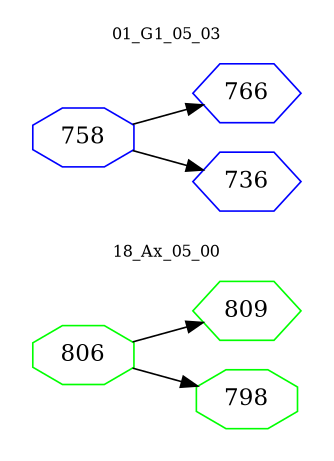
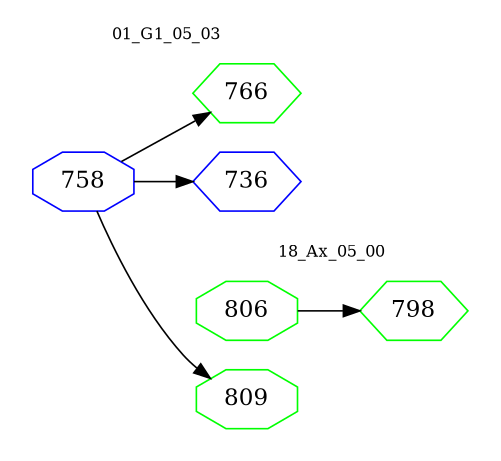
  digraph {
    rankdir=LR
    node [color=green shape=octagon]
    edge [color=black]
    n1 [label=806]
-   n2 [label=798]
-   n3 [label=809 shape=hexagon]
+   n2 [label=798 shape=hexagon]
+   n3 [label=809]
    n4 [color=blue label=758]
    n5 [color=blue label=736 shape=hexagon]
-   n6 [color=blue label=766 shape=hexagon]
+   n6 [label=766 shape=hexagon]
    subgraph cluster_1 {
      color=white
      fontsize=10
      label="18_Ax_05_00"
      n1
      n2
      n3
    }
    subgraph cluster_2 {
      color=white
      fontsize=10
      label="01_G1_05_03"
      n4
      n5
      n6
    }
    n1 -> n2
-   n1 -> n3
+   n4 -> n3
    n4 -> n5
    n4 -> n6
  }
